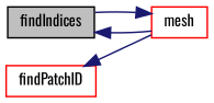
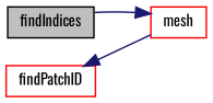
  digraph {
    fontname=Oswald
    rankdir=LR
    node [color=red fontname=Oswald fontsize=10 shape=record]
    edge [color=midnightblue dir=back fontname=Oswald fontsize=10 labelfontname=Helvetica labelfontsize=10 style=solid]
    n1 [color=black fillcolor=grey75 fontcolor=black height=0.2 label=findIndices style=filled width=0.4]
    n2 [height=0.2 label=mesh width=0.4]
    n3 [height=0.2 label=findPatchID width=0.4]
-   n1 -> n2
    n2 -> n1
    n3 -> n2
  }
